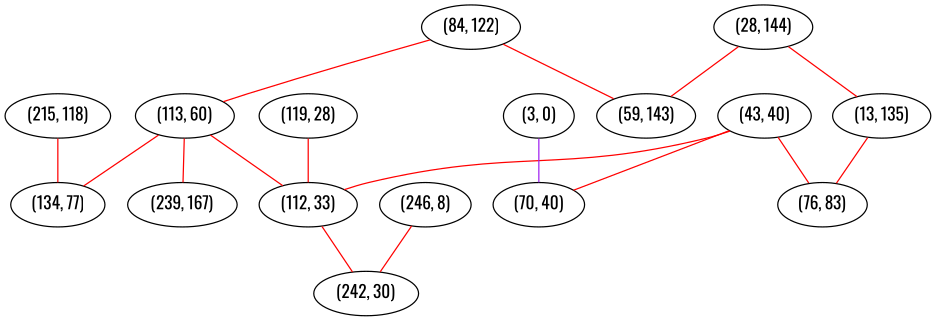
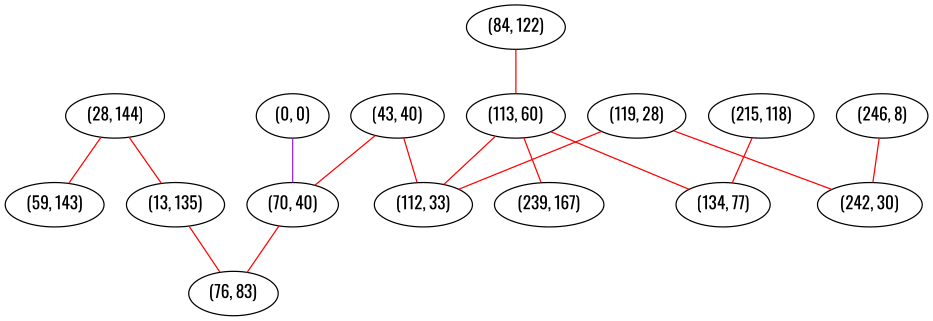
  graph {
    fontname=Oswald
    node [fontname=Oswald]
    edge [color=red fontname=Oswald weight=1]
    n1 [label="(43, 40)"]
    "(70, 40)"
    "(112, 33)"
    n4 [label="(76, 83)"]
    "(84, 122)"
    "(113, 60)"
    "(59, 143)"
    "(134, 77)"
    "(239, 167)"
-   "(0, 0)" [label="(3, 0)"]
+   "(0, 0)"
    "(28, 144)"
    "(13, 135)"
    "(119, 28)"
    "(242, 30)"
    "(215, 118)"
    n16 [label="(246, 8)"]
    n1 -- "(70, 40)"
    n1 -- "(112, 33)"
-   n1 -- n4
+   "(70, 40)" -- n4
    "(84, 122)" -- "(113, 60)"
-   "(84, 122)" -- "(59, 143)"
    "(113, 60)" -- "(112, 33)"
    "(113, 60)" -- "(134, 77)"
    "(113, 60)" -- "(239, 167)"
    "(0, 0)" -- "(70, 40)" [color=purple weight=4]
    "(28, 144)" -- "(59, 143)"
    "(28, 144)" -- "(13, 135)"
    "(13, 135)" -- n4
    "(119, 28)" -- "(112, 33)"
-   "(112, 33)" -- "(242, 30)"
+   "(119, 28)" -- "(242, 30)"
    "(215, 118)" -- "(134, 77)"
    n16 -- "(242, 30)"
  }
